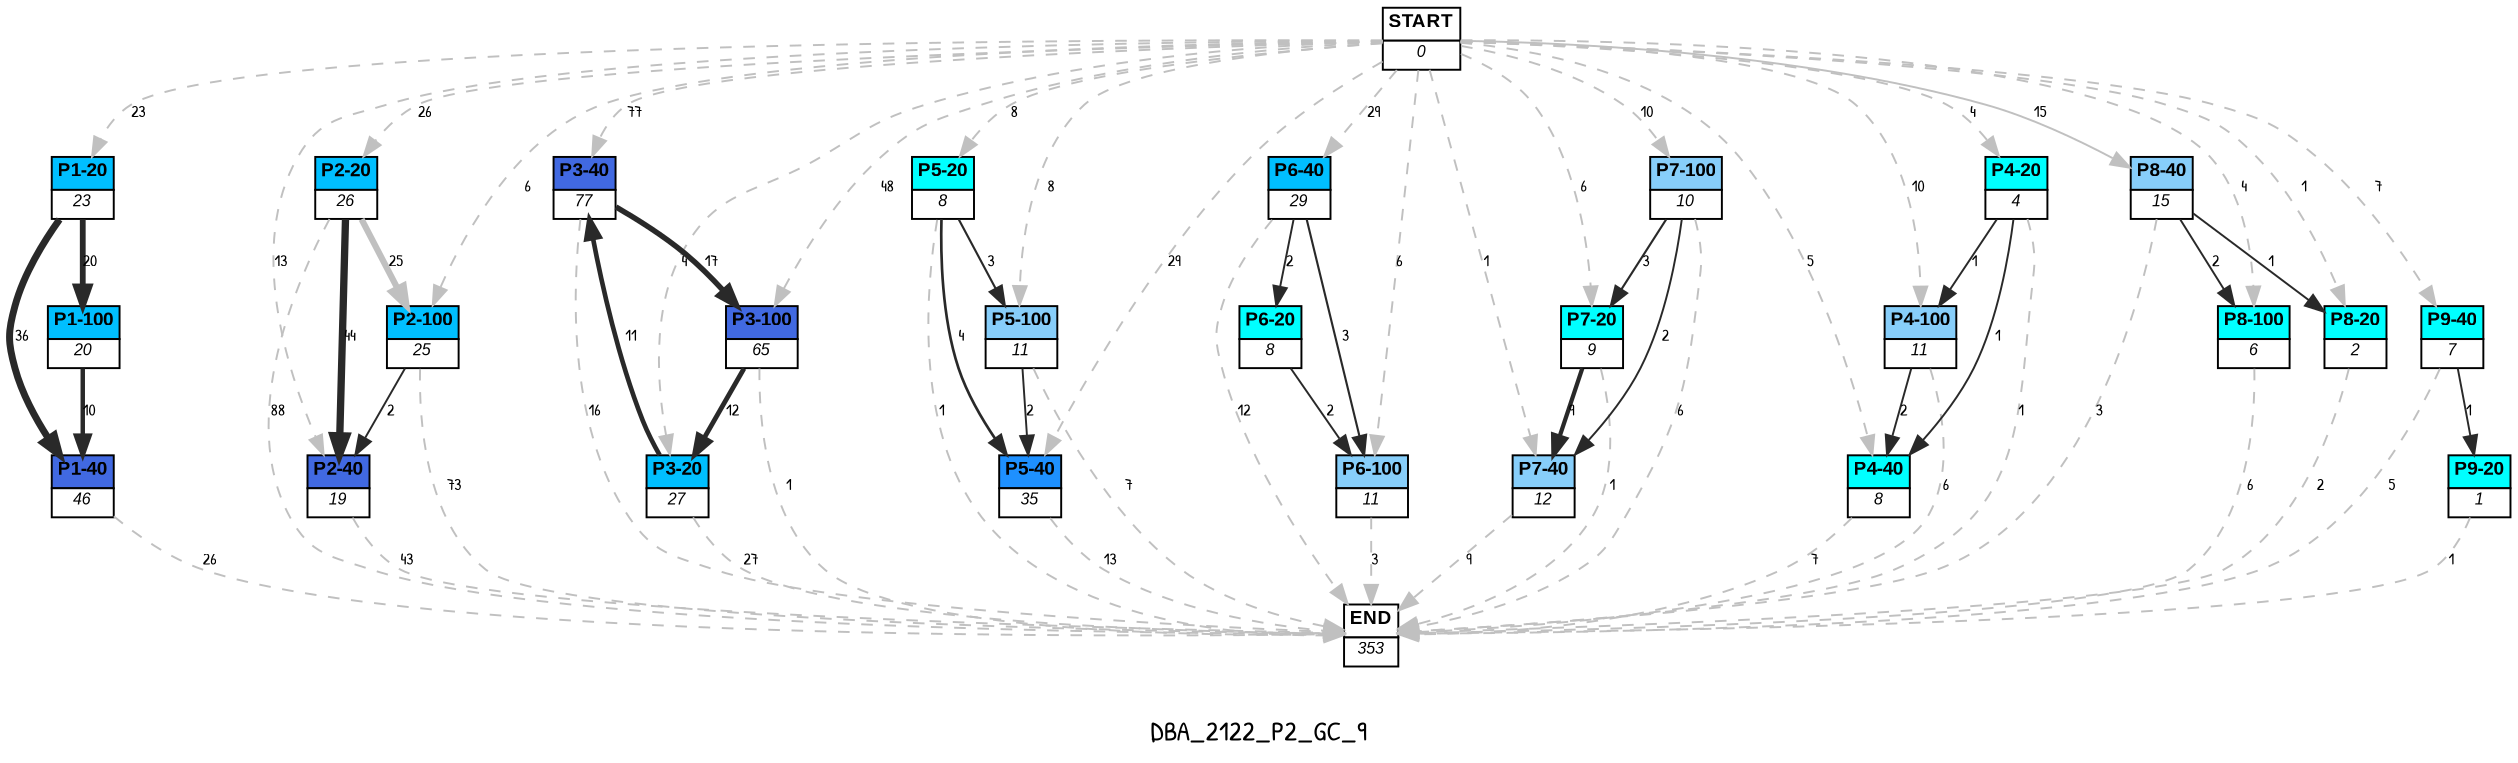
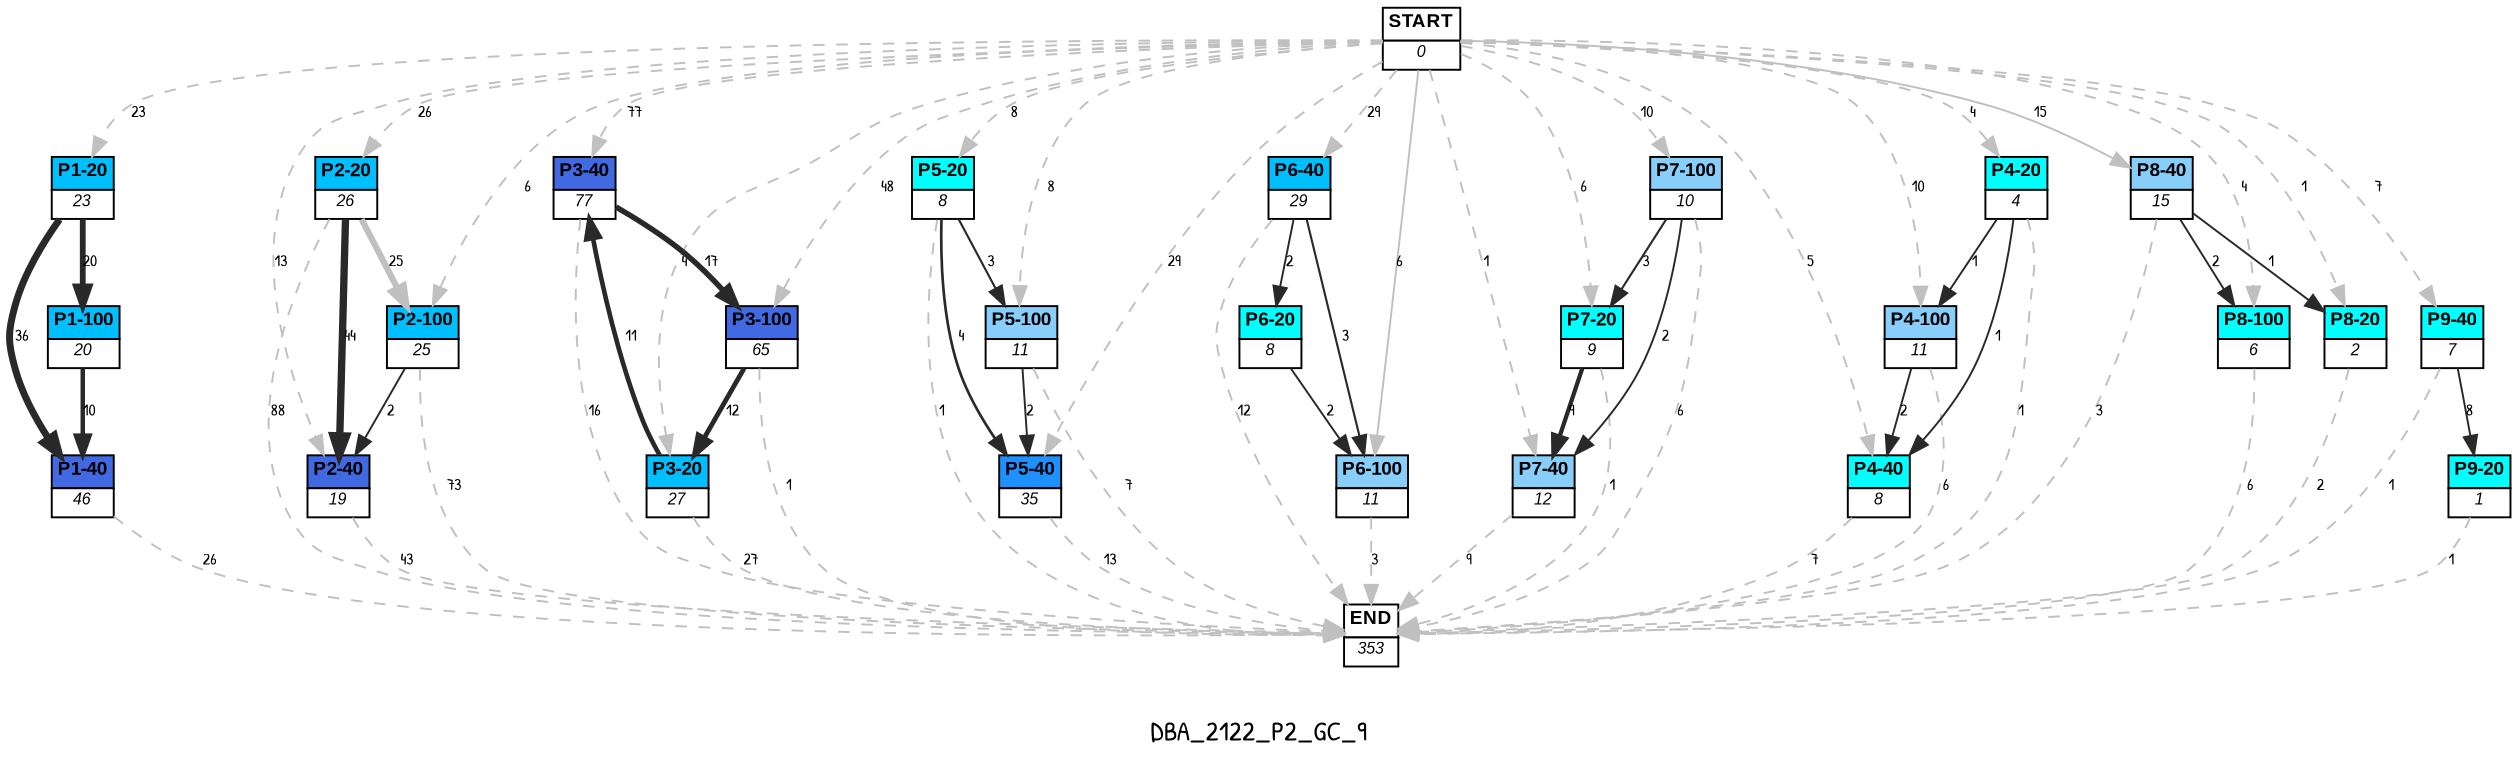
  digraph {
    fontname="Patrick Hand"
    label=DBA_2122_P2_GC_9
    node [fontname="Patrick Hand" shape=plain]
    edge [color=grey fontname="Patrick Hand" fontsize=8 labelfloat=false style=dashed]
    n1 [label=<<table border="0" cellborder="1" cellspacing="0"><tr><td bgcolor="white"><FONT face="Arial" POINT-SIZE="10"><b>START</b></FONT></td></tr><tr><td bgcolor="white"><FONT face="Arial" POINT-SIZE="8"><i>0</i></FONT></td></tr></table>>]
    n2 [label=<<table border="0" cellborder="1" cellspacing="0"><tr><td bgcolor="deepskyblue"><FONT face="Arial" POINT-SIZE="10"><b>P1-20</b></FONT></td></tr><tr><td bgcolor="white"><FONT face="Arial" POINT-SIZE="8"><i>23</i></FONT></td></tr></table>>]
    n3 [label=<<table border="0" cellborder="1" cellspacing="0"><tr><td bgcolor="deepskyblue"><FONT face="Arial" POINT-SIZE="10"><b>P2-20</b></FONT></td></tr><tr><td bgcolor="white"><FONT face="Arial" POINT-SIZE="8"><i>26</i></FONT></td></tr></table>>]
    n4 [label=<<table border="0" cellborder="1" cellspacing="0"><tr><td bgcolor="royalblue"><FONT face="Arial" POINT-SIZE="10"><b>P2-40</b></FONT></td></tr><tr><td bgcolor="white"><FONT face="Arial" POINT-SIZE="8"><i>19</i></FONT></td></tr></table>>]
    n5 [label=<<table border="0" cellborder="1" cellspacing="0"><tr><td bgcolor="royalblue"><FONT face="Arial" POINT-SIZE="10"><b>P3-40</b></FONT></td></tr><tr><td bgcolor="white"><FONT face="Arial" POINT-SIZE="8"><i>77</i></FONT></td></tr></table>>]
    n6 [label=<<table border="0" cellborder="1" cellspacing="0"><tr><td bgcolor="deepskyblue"><FONT face="Arial" POINT-SIZE="10"><b>P3-20</b></FONT></td></tr><tr><td bgcolor="white"><FONT face="Arial" POINT-SIZE="8"><i>27</i></FONT></td></tr></table>>]
    n7 [label=<<table border="0" cellborder="1" cellspacing="0"><tr><td bgcolor="royalblue"><FONT face="Arial" POINT-SIZE="10"><b>P3-100</b></FONT></td></tr><tr><td bgcolor="white"><FONT face="Arial" POINT-SIZE="8"><i>65</i></FONT></td></tr></table>>]
    n8 [label=<<table border="0" cellborder="1" cellspacing="0"><tr><td bgcolor="dodgerblue"><FONT face="Arial" POINT-SIZE="10"><b>P5-40</b></FONT></td></tr><tr><td bgcolor="white"><FONT face="Arial" POINT-SIZE="8"><i>35</i></FONT></td></tr></table>>]
    n9 [label=<<table border="0" cellborder="1" cellspacing="0"><tr><td bgcolor="aqua"><FONT face="Arial" POINT-SIZE="10"><b>P5-20</b></FONT></td></tr><tr><td bgcolor="white"><FONT face="Arial" POINT-SIZE="8"><i>8</i></FONT></td></tr></table>>]
    n10 [label=<<table border="0" cellborder="1" cellspacing="0"><tr><td bgcolor="aqua"><FONT face="Arial" POINT-SIZE="10"><b>P4-40</b></FONT></td></tr><tr><td bgcolor="white"><FONT face="Arial" POINT-SIZE="8"><i>8</i></FONT></td></tr></table>>]
    n11 [label=<<table border="0" cellborder="1" cellspacing="0"><tr><td bgcolor="deepskyblue"><FONT face="Arial" POINT-SIZE="10"><b>P6-40</b></FONT></td></tr><tr><td bgcolor="white"><FONT face="Arial" POINT-SIZE="8"><i>29</i></FONT></td></tr></table>>]
    n12 [label=<<table border="0" cellborder="1" cellspacing="0"><tr><td bgcolor="lightskyblue"><FONT face="Arial" POINT-SIZE="10"><b>P5-100</b></FONT></td></tr><tr><td bgcolor="white"><FONT face="Arial" POINT-SIZE="8"><i>11</i></FONT></td></tr></table>>]
    n13 [label=<<table border="0" cellborder="1" cellspacing="0"><tr><td bgcolor="lightskyblue"><FONT face="Arial" POINT-SIZE="10"><b>P4-100</b></FONT></td></tr><tr><td bgcolor="white"><FONT face="Arial" POINT-SIZE="8"><i>11</i></FONT></td></tr></table>>]
    n14 [label=<<table border="0" cellborder="1" cellspacing="0"><tr><td bgcolor="lightskyblue"><FONT face="Arial" POINT-SIZE="10"><b>P6-100</b></FONT></td></tr><tr><td bgcolor="white"><FONT face="Arial" POINT-SIZE="8"><i>11</i></FONT></td></tr></table>>]
    n15 [label=<<table border="0" cellborder="1" cellspacing="0"><tr><td bgcolor="aqua"><FONT face="Arial" POINT-SIZE="10"><b>P7-20</b></FONT></td></tr><tr><td bgcolor="white"><FONT face="Arial" POINT-SIZE="8"><i>9</i></FONT></td></tr></table>>]
    n16 [label=<<table border="0" cellborder="1" cellspacing="0"><tr><td bgcolor="lightskyblue"><FONT face="Arial" POINT-SIZE="10"><b>P7-40</b></FONT></td></tr><tr><td bgcolor="white"><FONT face="Arial" POINT-SIZE="8"><i>12</i></FONT></td></tr></table>>]
    n17 [label=<<table border="0" cellborder="1" cellspacing="0"><tr><td bgcolor="lightskyblue"><FONT face="Arial" POINT-SIZE="10"><b>P7-100</b></FONT></td></tr><tr><td bgcolor="white"><FONT face="Arial" POINT-SIZE="8"><i>10</i></FONT></td></tr></table>>]
    n18 [label=<<table border="0" cellborder="1" cellspacing="0"><tr><td bgcolor="lightskyblue"><FONT face="Arial" POINT-SIZE="10"><b>P8-40</b></FONT></td></tr><tr><td bgcolor="white"><FONT face="Arial" POINT-SIZE="8"><i>15</i></FONT></td></tr></table>>]
    n19 [label=<<table border="0" cellborder="1" cellspacing="0"><tr><td bgcolor="aqua"><FONT face="Arial" POINT-SIZE="10"><b>P8-100</b></FONT></td></tr><tr><td bgcolor="white"><FONT face="Arial" POINT-SIZE="8"><i>6</i></FONT></td></tr></table>>]
    n20 [label=<<table border="0" cellborder="1" cellspacing="0"><tr><td bgcolor="aqua"><FONT face="Arial" POINT-SIZE="10"><b>P9-40</b></FONT></td></tr><tr><td bgcolor="white"><FONT face="Arial" POINT-SIZE="8"><i>7</i></FONT></td></tr></table>>]
    n21 [label=<<table border="0" cellborder="1" cellspacing="0"><tr><td bgcolor="aqua"><FONT face="Arial" POINT-SIZE="10"><b>P8-20</b></FONT></td></tr><tr><td bgcolor="white"><FONT face="Arial" POINT-SIZE="8"><i>2</i></FONT></td></tr></table>>]
    n22 [label=<<table border="0" cellborder="1" cellspacing="0"><tr><td bgcolor="aqua"><FONT face="Arial" POINT-SIZE="10"><b>P4-20</b></FONT></td></tr><tr><td bgcolor="white"><FONT face="Arial" POINT-SIZE="8"><i>4</i></FONT></td></tr></table>>]
    n23 [label=<<table border="0" cellborder="1" cellspacing="0"><tr><td bgcolor="deepskyblue"><FONT face="Arial" POINT-SIZE="10"><b>P2-100</b></FONT></td></tr><tr><td bgcolor="white"><FONT face="Arial" POINT-SIZE="8"><i>25</i></FONT></td></tr></table>>]
    n24 [label=<<table border="0" cellborder="1" cellspacing="0"><tr><td bgcolor="deepskyblue"><FONT face="Arial" POINT-SIZE="10"><b>P1-100</b></FONT></td></tr><tr><td bgcolor="white"><FONT face="Arial" POINT-SIZE="8"><i>20</i></FONT></td></tr></table>>]
    n25 [label=<<table border="0" cellborder="1" cellspacing="0"><tr><td bgcolor="royalblue"><FONT face="Arial" POINT-SIZE="10"><b>P1-40</b></FONT></td></tr><tr><td bgcolor="white"><FONT face="Arial" POINT-SIZE="8"><i>46</i></FONT></td></tr></table>>]
    n26 [label=<<table border="0" cellborder="1" cellspacing="0"><tr><td bgcolor="white"><FONT face="Arial" POINT-SIZE="10"><b>END</b></FONT></td></tr><tr><td bgcolor="white"><FONT face="Arial" POINT-SIZE="8"><i>353</i></FONT></td></tr></table>>]
    n27 [label=<<table border="0" cellborder="1" cellspacing="0"><tr><td bgcolor="aqua"><FONT face="Arial" POINT-SIZE="10"><b>P6-20</b></FONT></td></tr><tr><td bgcolor="white"><FONT face="Arial" POINT-SIZE="8"><i>8</i></FONT></td></tr></table>>]
    n28 [label=<<table border="0" cellborder="1" cellspacing="0"><tr><td bgcolor="aqua"><FONT face="Arial" POINT-SIZE="10"><b>P9-20</b></FONT></td></tr><tr><td bgcolor="white"><FONT face="Arial" POINT-SIZE="8"><i>1</i></FONT></td></tr></table>>]
    n1 -> n2 [label=23]
    n1 -> n3 [label=26]
    n1 -> n4 [label=13]
    n1 -> n5 [label=77]
    n1 -> n6 [label=4]
    n1 -> n7 [label=48]
    n1 -> n8 [label=29]
    n1 -> n9 [label=8]
    n1 -> n10 [label=5]
    n1 -> n11 [label=29]
    n1 -> n12 [label=8]
    n1 -> n13 [label=10]
-   n1 -> n14 [label=6]
+   n1 -> n14 [label=6 style=solid]
    n1 -> n15 [label=6]
    n1 -> n16 [label=1]
    n1 -> n17 [label=10]
    n1 -> n18 [label=15 style=solid]
    n1 -> n19 [label=4]
    n1 -> n20 [label=7]
    n1 -> n21 [label=1]
    n1 -> n22 [label=4]
    n1 -> n23 [label=6]
    n2 -> n24 [color=grey16 label=20 penwidth=2.99573227355399 style=""]
    n2 -> n25 [color=grey16 label=36 penwidth=3.58351893845611 style=""]
    n3 -> n4 [color=grey16 label=44 penwidth=3.78418963391826 style=""]
    n3 -> n23 [label=25 penwidth=3.2188758248682 style=""]
    n3 -> n26 [label=88]
    n4 -> n26 [label=43]
    n5 -> n7 [color=grey16 label=17 penwidth=2.83321334405622 style=""]
    n5 -> n26 [label=16]
    n6 -> n5 [color=grey16 label=11 penwidth=2.39789527279837 style=""]
    n6 -> n26 [label=27]
    n7 -> n6 [color=grey16 label=12 penwidth=2.484906649788 style=""]
    n7 -> n26 [label=1]
    n8 -> n26 [label=13]
    n9 -> n8 [color=grey16 label=4 penwidth=1.38629436111989 style=""]
    n9 -> n12 [color=grey16 label=3 penwidth=1.09861228866811 style=""]
    n9 -> n26 [label=1]
    n10 -> n26 [label=7]
    n11 -> n14 [color=grey16 label=3 penwidth=1.09861228866811 style=""]
    n11 -> n26 [label=12]
    n11 -> n27 [color=grey16 label=2 penwidth=1 style=""]
    n12 -> n8 [color=grey16 label=2 penwidth=1 style=""]
    n12 -> n26 [label=7]
    n13 -> n10 [color=grey16 label=2 penwidth=1 style=""]
    n13 -> n26 [label=6]
    n14 -> n26 [label=3]
    n15 -> n16 [color=grey16 label=9 penwidth=2.19722457733622 style=""]
    n15 -> n26 [label=1]
    n16 -> n26 [label=9]
    n17 -> n15 [color=grey16 label=3 penwidth=1.09861228866811 style=""]
    n17 -> n16 [color=grey16 label=2 penwidth=1 style=""]
    n17 -> n26 [label=6]
    n18 -> n19 [color=grey16 label=2 penwidth=1 style=""]
    n18 -> n21 [color=grey16 label=1 penwidth=1 style=""]
    n18 -> n26 [label=3]
    n19 -> n26 [label=6]
-   n20 -> n26 [label=5]
-   n20 -> n28 [color=grey16 label=1 penwidth=1 style=""]
+   n20 -> n26 [label=1]
+   n20 -> n28 [color=grey16 label=8 penwidth=1 style=""]
    n21 -> n26 [label=2]
    n22 -> n10 [color=grey16 label=1 penwidth=1 style=""]
    n22 -> n13 [color=grey16 label=1 penwidth=1 style=""]
    n22 -> n26 [label=1]
    n23 -> n4 [color=grey16 label=2 penwidth=1 style=""]
    n23 -> n26 [label=73]
    n24 -> n25 [color=grey16 label=10 penwidth=2.30258509299405 style=""]
    n25 -> n26 [label=26]
    n27 -> n14 [color=grey16 label=2 penwidth=1 style=""]
    n28 -> n26 [label=1]
  }
